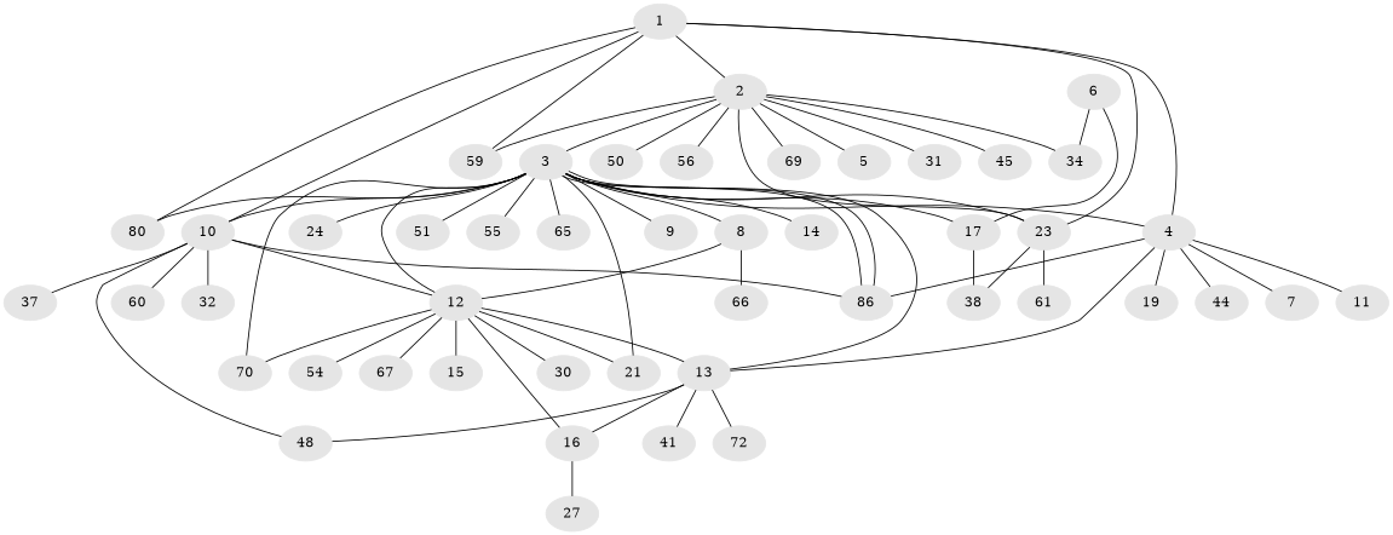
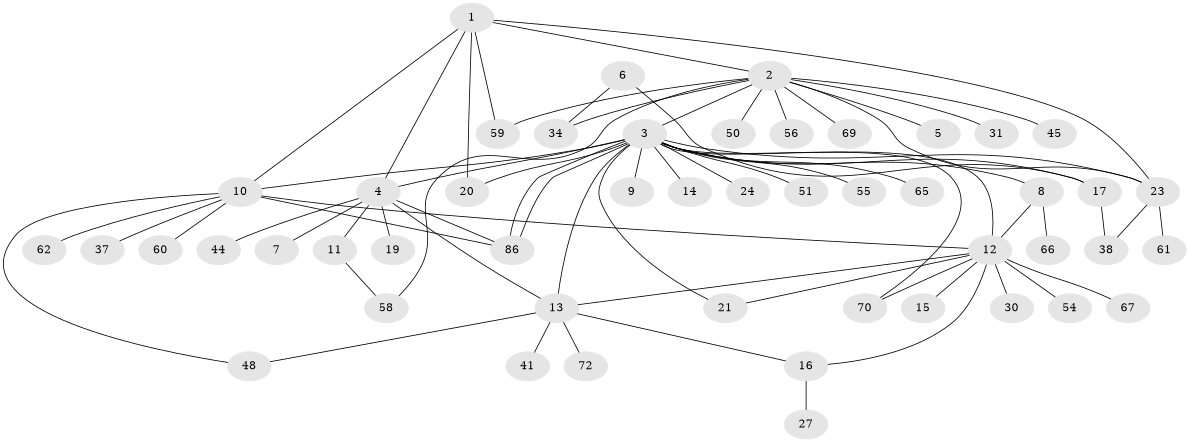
  graph {
    node [color=gray90 style=filled]
    1 [super="+63"]
    2 [super="+28"]
    4 [super="+43"]
    10 [super="+18"]
-   20 [super="+42" label=80]
+   20 [super="+42"]
    23 [super="+35"]
    59
    3 [super="+25"]
    5
    31
    34 [super="+52"]
    45
    50 [super="+71"]
    56
+   58
    69
    13 [super="+27"]
    n18 [label=86]
    7
    11 [super="+53"]
    19
    44
    12 [super="+40"]
-   32
+   32 [label=62]
    37
    n26 [label=48 super="+68"]
    60
    38
    61
    8 [super="+49"]
    9
    14 [super="+36"]
    17 [super="+64"]
    21 [super="+48"]
    24 [super="+57"]
    51
    55
    65
    70
    6 [super="+22"]
    66
    15
    16
    30
    54
    67
    41
    72
    n49 [label=27]
    1 -- 2
    1 -- 4
    1 -- 10
    1 -- 20
    1 -- 23
    1 -- 59
    2 -- 23
    2 -- 59
    2 -- 3
    2 -- 5
    2 -- 31
    2 -- 34
    2 -- 45
    2 -- 50
    2 -- 56
+   2 -- 58
    2 -- 69
    4 -- 13
    4 -- n18
    4 -- 7
    4 -- 11
    4 -- 19
    4 -- 44
    10 -- n18
    10 -- 12
    10 -- 32
    10 -- 37
    10 -- n26
    10 -- 60
    23 -- 38
    23 -- 61
    3 -- 4
    3 -- 10
    3 -- 20
    3 -- 23
    3 -- 13
    3 -- n18
    3 -- n18
    3 -- 12
    3 -- 8
    3 -- 9
    3 -- 14
    3 -- 17
    3 -- 21
    3 -- 24
    3 -- 51
    3 -- 55
    3 -- 65
    3 -- 70
    13 -- n26
    13 -- 16
    13 -- 41
    13 -- 72
+   11 -- 58
    12 -- 13
    12 -- 21
    12 -- 70
    12 -- 15
    12 -- 16
    12 -- 30
    12 -- 54
    12 -- 67
    8 -- 12
    8 -- 66
    17 -- 38
    6 -- 34
    6 -- 17
    16 -- n49
  }
